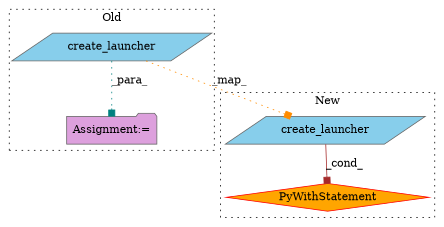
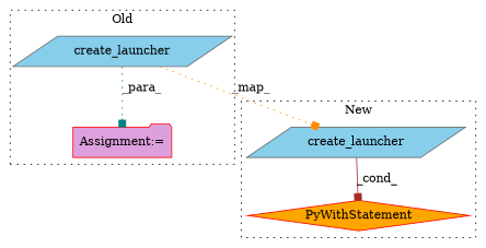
  digraph {
    node [a=32 l="16,1" shape=parallelogram style=filled fillcolor=skyblue color=gray40]
    edge [style=dotted arrowhead=box]
    n1 [label=create_launcher s="2407,2433"]
-   n2 [a=7 l=1 label="Assignment:=" s=2401 shape=folder fillcolor=plum]
+   n2 [a=7 l=1 label="Assignment:=" s=2401 shape=folder fillcolor=plum color=red]
    n3 [label=create_launcher s="2408,2434"]
    n4 [a=104 l="10,2" label=PyWithStatement s="2393,2435" shape=diamond fillcolor=orange color=red]
    subgraph cluster_1 {
      label=Old
      style=dotted
      n1
      n2
    }
    subgraph cluster_2 {
      label=New
      style=dotted
      n3
      n4
    }
    n1 -> n2 [label=_para_ color=teal]
    n1 -> n3 [label=_map_ color=darkorange]
    n3 -> n4 [label=_cond_ color=brown style=solid]
  }
